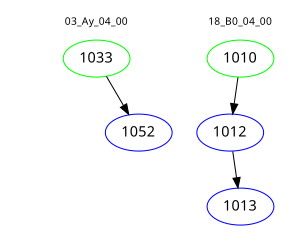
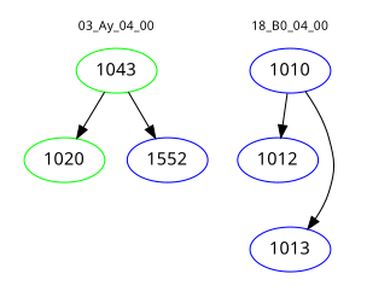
  digraph {
    fontname="Noto Sans"
    node [color=green fontname="Noto Sans"]
    edge [color=black fontname="Noto Sans"]
-   n1 [label=1033]
-   n3 [color=blue label=1052]
-   n4 [label=1010]
+   n1 [label=1043]
+   n2 [label=1020]
+   n3 [color=blue label=1552]
+   n4 [color=blue label=1010]
    n5 [color=blue label=1012]
    n6 [color=blue label=1013]
    subgraph cluster_1 {
      color=white
      fontsize=10
      label="03_Ay_04_00"
      n1
+     n2
      n3
    }
    subgraph cluster_2 {
      color=white
      fontsize=10
      label="18_B0_04_00"
      n4
      n5
      n6
    }
+   n1 -> n2
    n1 -> n3
    n4 -> n5
-   n5 -> n6
+   n4 -> n6
  }
